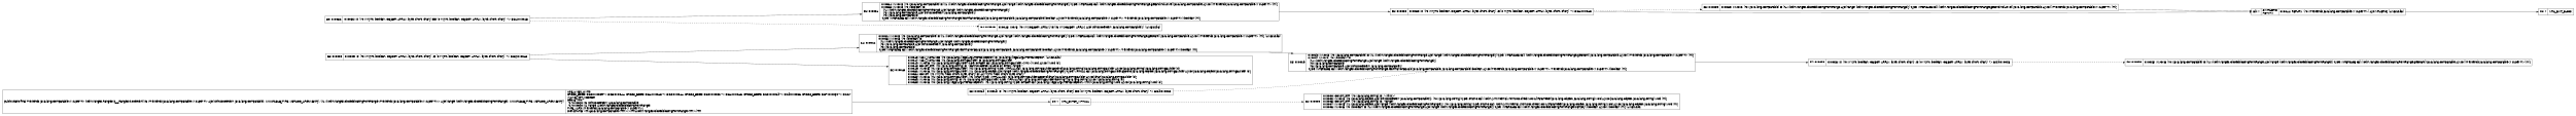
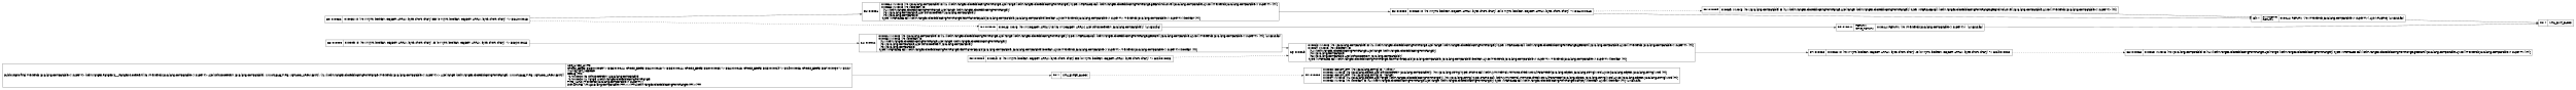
  digraph {
    fontname="DejaVu Sans"
    rankdir=LR
    node [fontname="DejaVu Sans" shape=record]
    edge [fontname="DejaVu Sans"]
-   n1 [label="{20\:\ ?|MTH_ENTER_VIRTUAL\l}"]
+   n1 [label="{20\:\ ?|MTH_ENTER_BLOCK\l}"]
    n2 [label="{22\:\ 0x0000|0x0000: CONST_STR  (r0 I:java.lang.String) =  \"\<this\>\" \l0x0002: INVOKE  (r3 I:java.lang.Object A[D('$this$coerceIn' java.lang.Comparable)]), (r0 I:java.lang.String) type: STATIC call: kotlin.jvm.internal.Intrinsics.checkNotNullParameter(java.lang.Object, java.lang.String):void A[MD:(java.lang.Object, java.lang.String):void (m)]\l0x0005: CONST_STR  (r0 I:java.lang.String) =  \"range\" \l0x0007: INVOKE  (r4 I:java.lang.Object A[D('range' kotlin.ranges.ClosedFloatingPointRange)]), (r0 I:java.lang.String) type: STATIC call: kotlin.jvm.internal.Intrinsics.checkNotNullParameter(java.lang.Object, java.lang.String):void A[MD:(java.lang.Object, java.lang.String):void (m)]\l0x000a: INVOKE  (r0 I:boolean) = (r4 I:kotlin.ranges.ClosedFloatingPointRange A[D('range' kotlin.ranges.ClosedFloatingPointRange)]) type: INTERFACE call: kotlin.ranges.ClosedFloatingPointRange.isEmpty():boolean A[MD:():boolean (m)] (LINE:1292)\l}"]
    n3 [label="{23\:\ 0x000e|0x000e: IF  (r0 I:??[int, boolean, OBJECT, ARRAY, byte, short, char]) != (0 ??[int, boolean, OBJECT, ARRAY, byte, short, char])  \-\> B:36:0x0045 \l}"]
    n4 [label="{24\:\ 0x0011|0x0011: INVOKE  (r0 I:java.lang.Comparable) = (r4 I:kotlin.ranges.ClosedFloatingPointRange A[D('range' kotlin.ranges.ClosedFloatingPointRange)]) type: INTERFACE call: kotlin.ranges.ClosedFloatingPointRange.getStart():java.lang.Comparable A[MD:():T extends java.lang.Comparable\<? super T\> (m)] (LINE:1295)\l0x0015: INVOKE  (r0 I:boolean) = \l  (r4 I:kotlin.ranges.ClosedFloatingPointRange A[D('range' kotlin.ranges.ClosedFloatingPointRange)])\l  (r3 I:java.lang.Comparable A[D('$this$coerceIn' java.lang.Comparable)])\l  (r0 I:java.lang.Comparable)\l type: INTERFACE call: kotlin.ranges.ClosedFloatingPointRange.lessThanOrEquals(java.lang.Comparable, java.lang.Comparable):boolean A[MD:(T extends java.lang.Comparable\<? super T\>, T extends java.lang.Comparable\<? super T\>):boolean (m)]\l}"]
-   n5 [label="{36\:\ 0x0045|0x0045: NEW_INSTANCE  (r0 I:java.lang.IllegalArgumentException) =  java.lang.IllegalArgumentException  (LINE:1292)\l0x0047: NEW_INSTANCE  (r1 I:java.lang.StringBuilder) =  java.lang.StringBuilder \l0x0049: INVOKE  (r1 I:java.lang.StringBuilder) type: DIRECT call: java.lang.StringBuilder.\<init\>():void A[MD:():void (c)]\l0x004c: CONST_STR  (r2 I:java.lang.String) =  \"Cannot coerce value to an empty range: \" \l0x004e: INVOKE  (r1 I:java.lang.StringBuilder), (r2 I:java.lang.String) type: VIRTUAL call: java.lang.StringBuilder.append(java.lang.String):java.lang.StringBuilder A[MD:(java.lang.String):java.lang.StringBuilder (c)]\l0x0051: INVOKE  (r1 I:java.lang.StringBuilder), (r4 I:java.lang.Object A[D('range' kotlin.ranges.ClosedFloatingPointRange)]) type: VIRTUAL call: java.lang.StringBuilder.append(java.lang.Object):java.lang.StringBuilder A[MD:(java.lang.Object):java.lang.StringBuilder (c)]\l0x0054: CONST  (r2 I:??[int, float, short, byte, char]) = (46 ??[int, float, short, byte, char]) \l0x0056: INVOKE  (r1 I:java.lang.StringBuilder), (r2 I:char) type: VIRTUAL call: java.lang.StringBuilder.append(char):java.lang.StringBuilder A[MD:(char):java.lang.StringBuilder (c)]\l0x0059: INVOKE  (r1 I:java.lang.String) = (r1 I:java.lang.StringBuilder) type: VIRTUAL call: java.lang.StringBuilder.toString():java.lang.String A[MD:():java.lang.String (c)]\l0x005d: INVOKE  (r0 I:java.lang.IllegalArgumentException), (r1 I:java.lang.String) type: DIRECT call: java.lang.IllegalArgumentException.\<init\>(java.lang.String):void A[MD:(java.lang.String):void (c)]\l}"]
    n6 [label="{26\:\ 0x001b|0x001b: INVOKE  (r0 I:java.lang.Comparable) = (r4 I:kotlin.ranges.ClosedFloatingPointRange A[D('range' kotlin.ranges.ClosedFloatingPointRange)]) type: INTERFACE call: kotlin.ranges.ClosedFloatingPointRange.getStart():java.lang.Comparable A[MD:():T extends java.lang.Comparable\<? super T\> (m)]\l0x001f: INVOKE  (r0 I:boolean) = \l  (r4 I:kotlin.ranges.ClosedFloatingPointRange A[D('range' kotlin.ranges.ClosedFloatingPointRange)])\l  (r0 I:java.lang.Comparable)\l  (r3 I:java.lang.Comparable A[D('$this$coerceIn' java.lang.Comparable)])\l type: INTERFACE call: kotlin.ranges.ClosedFloatingPointRange.lessThanOrEquals(java.lang.Comparable, java.lang.Comparable):boolean A[MD:(T extends java.lang.Comparable\<? super T\>, T extends java.lang.Comparable\<? super T\>):boolean (m)]\l}"]
    n7 [label="{25\:\ 0x0019|0x0019: IF  (r0 I:??[int, boolean, OBJECT, ARRAY, byte, short, char]) == (0 ??[int, boolean, OBJECT, ARRAY, byte, short, char])  \-\> B:29:0x002a \l}"]
    n8 [label="{27\:\ 0x0023|0x0023: IF  (r0 I:??[int, boolean, OBJECT, ARRAY, byte, short, char]) != (0 ??[int, boolean, OBJECT, ARRAY, byte, short, char])  \-\> B:29:0x002a \l}"]
    n9 [label="{28\:\ 0x0025|0x0025: INVOKE  (r0 I:java.lang.Comparable) = (r4 I:kotlin.ranges.ClosedFloatingPointRange A[D('range' kotlin.ranges.ClosedFloatingPointRange)]) type: INTERFACE call: kotlin.ranges.ClosedFloatingPointRange.getStart():java.lang.Comparable A[MD:():T extends java.lang.Comparable\<? super T\> (m)]\l}"]
    n10 [label="{21\:\ ?|MTH_EXIT_BLOCK\l}"]
    n11 [label="{30\:\ 0x0032|0x0032: IF  (r0 I:??[int, boolean, OBJECT, ARRAY, byte, short, char]) == (0 ??[int, boolean, OBJECT, ARRAY, byte, short, char])  \-\> B:34:0x0043 \l}"]
    n12 [label="{31\:\ 0x0034|0x0034: INVOKE  (r0 I:java.lang.Comparable) = (r4 I:kotlin.ranges.ClosedFloatingPointRange A[D('range' kotlin.ranges.ClosedFloatingPointRange)]) type: INTERFACE call: kotlin.ranges.ClosedFloatingPointRange.getEndInclusive():java.lang.Comparable A[MD:():T extends java.lang.Comparable\<? super T\> (m)]\l0x0038: INVOKE  (r0 I:boolean) = \l  (r4 I:kotlin.ranges.ClosedFloatingPointRange A[D('range' kotlin.ranges.ClosedFloatingPointRange)])\l  (r3 I:java.lang.Comparable A[D('$this$coerceIn' java.lang.Comparable)])\l  (r0 I:java.lang.Comparable)\l type: INTERFACE call: kotlin.ranges.ClosedFloatingPointRange.lessThanOrEquals(java.lang.Comparable, java.lang.Comparable):boolean A[MD:(T extends java.lang.Comparable\<? super T\>, T extends java.lang.Comparable\<? super T\>):boolean (m)]\l}"]
    n13 [label="{34\:\ 0x0043|0x0043: MOVE  (r0 I:??[OBJECT, ARRAY]) = (r3 I:??[OBJECT, ARRAY] A[D('$this$coerceIn' java.lang.Comparable)])  (LINE:1298)\l}"]
    n14 [label="{32\:\ 0x003c|0x003c: IF  (r0 I:??[int, boolean, OBJECT, ARRAY, byte, short, char]) != (0 ??[int, boolean, OBJECT, ARRAY, byte, short, char])  \-\> B:34:0x0043 \l}"]
+   n15 [label="{35\:\ 0x0044|RETURN\lORIG_RETURN\l|0x0044: RETURN  (r0 I:T extends java.lang.Comparable\<? super T\>)  (LINE:1293)\l}"]
    n16 [label="{33\:\ 0x003e|0x003e: INVOKE  (r0 I:java.lang.Comparable) = (r4 I:kotlin.ranges.ClosedFloatingPointRange A[D('range' kotlin.ranges.ClosedFloatingPointRange)]) type: INTERFACE call: kotlin.ranges.ClosedFloatingPointRange.getEndInclusive():java.lang.Comparable A[MD:():T extends java.lang.Comparable\<? super T\> (m)]\l}"]
    n17 [label="{39\:\ ?|SYNTHETIC\lRETURN\l|0x0044: RETURN  (r0 I:T extends java.lang.Comparable\<? super T\>) A[SYNTHETIC] (LINE:1293)\l}"]
    n18 [label="{public static final T extends java.lang.Comparable\<? super T\> kotlin.ranges.RangesKt___RangesKt.coerceIn((r3 I:T extends java.lang.Comparable\<? super T\> A[D('$this$coerceIn' java.lang.Comparable), IMMUTABLE_TYPE, METHOD_ARGUMENT]), (r4 I:kotlin.ranges.ClosedFloatingPointRange\<T extends java.lang.Comparable\<? super T\>\> A[D('range' kotlin.ranges.ClosedFloatingPointRange), IMMUTABLE_TYPE, METHOD_ARGUMENT]))  | USE_LINES_HINTS\lCROSS_EDGE: B:33:0x003e \-\> B:35:0x0044, CROSS_EDGE: B:34:0x0043 \-\> B:35:0x0044, CROSS_EDGE: B:30:0x0032 \-\> B:34:0x0043, CROSS_EDGE: B:25:0x0019 \-\> B:29:0x002a, CROSS_EDGE: B:37:0x0060 \-\> B:21:?\lINLINE_NOT_NEEDED\lDebug Info:\l  \-1 \-0x0060: r3 '$this$coerceIn' Ljava\/lang\/Comparable;\l  \-1 \-0x0060: r4 'range' Lkotlin\/ranges\/ClosedFloatingPointRange;\lTYPE_VARS: [T extends java.lang.Comparable\<? super T\>]\lSIGNATURE: \<T::Ljava\/lang\/Comparable\<\-TT;\>;\>(TT;Lkotlin\/ranges\/ClosedFloatingPointRange\<TT;\>;)TT;\l}"]
    n1 -> n2 [style=dashed]
    n3 -> n4 [style=solid]
-   n3 -> n5
    n4 -> n6
    n6 -> n8
    n7 -> n6 [style=dashed]
    n8 -> n9 [style=dashed]
    n11 -> n12 [style=solid]
    n11 -> n13 [style=dashed]
    n12 -> n14
+   n13 -> n15
    n14 -> n16 [style=dashed]
    n14 -> n17
+   n15 -> n10
    n16 -> n17
    n17 -> n10
    n18 -> n1
  }
